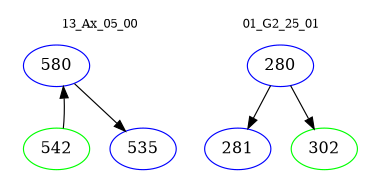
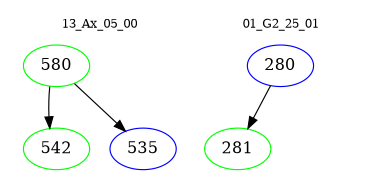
  digraph {
    node [color=blue]
    edge [color=black]
-   n1 [label=580]
+   n1 [color=green label=580]
    n2 [color=green label=542]
    n3 [label=535]
    n4 [label=280]
-   n5 [label=281]
-   n6 [color=green label=302]
+   n5 [color=green label=281]
    subgraph cluster_1 {
      color=white
      fontsize=10
      label="13_Ax_05_00"
      n1
      n2
      n3
    }
    subgraph cluster_2 {
      color=white
      fontsize=10
      label="01_G2_25_01"
      n4
      n5
-     n6
    }
-   n2 -> n1
+   n1 -> n2
    n1 -> n3
    n4 -> n5
-   n4 -> n6
  }
